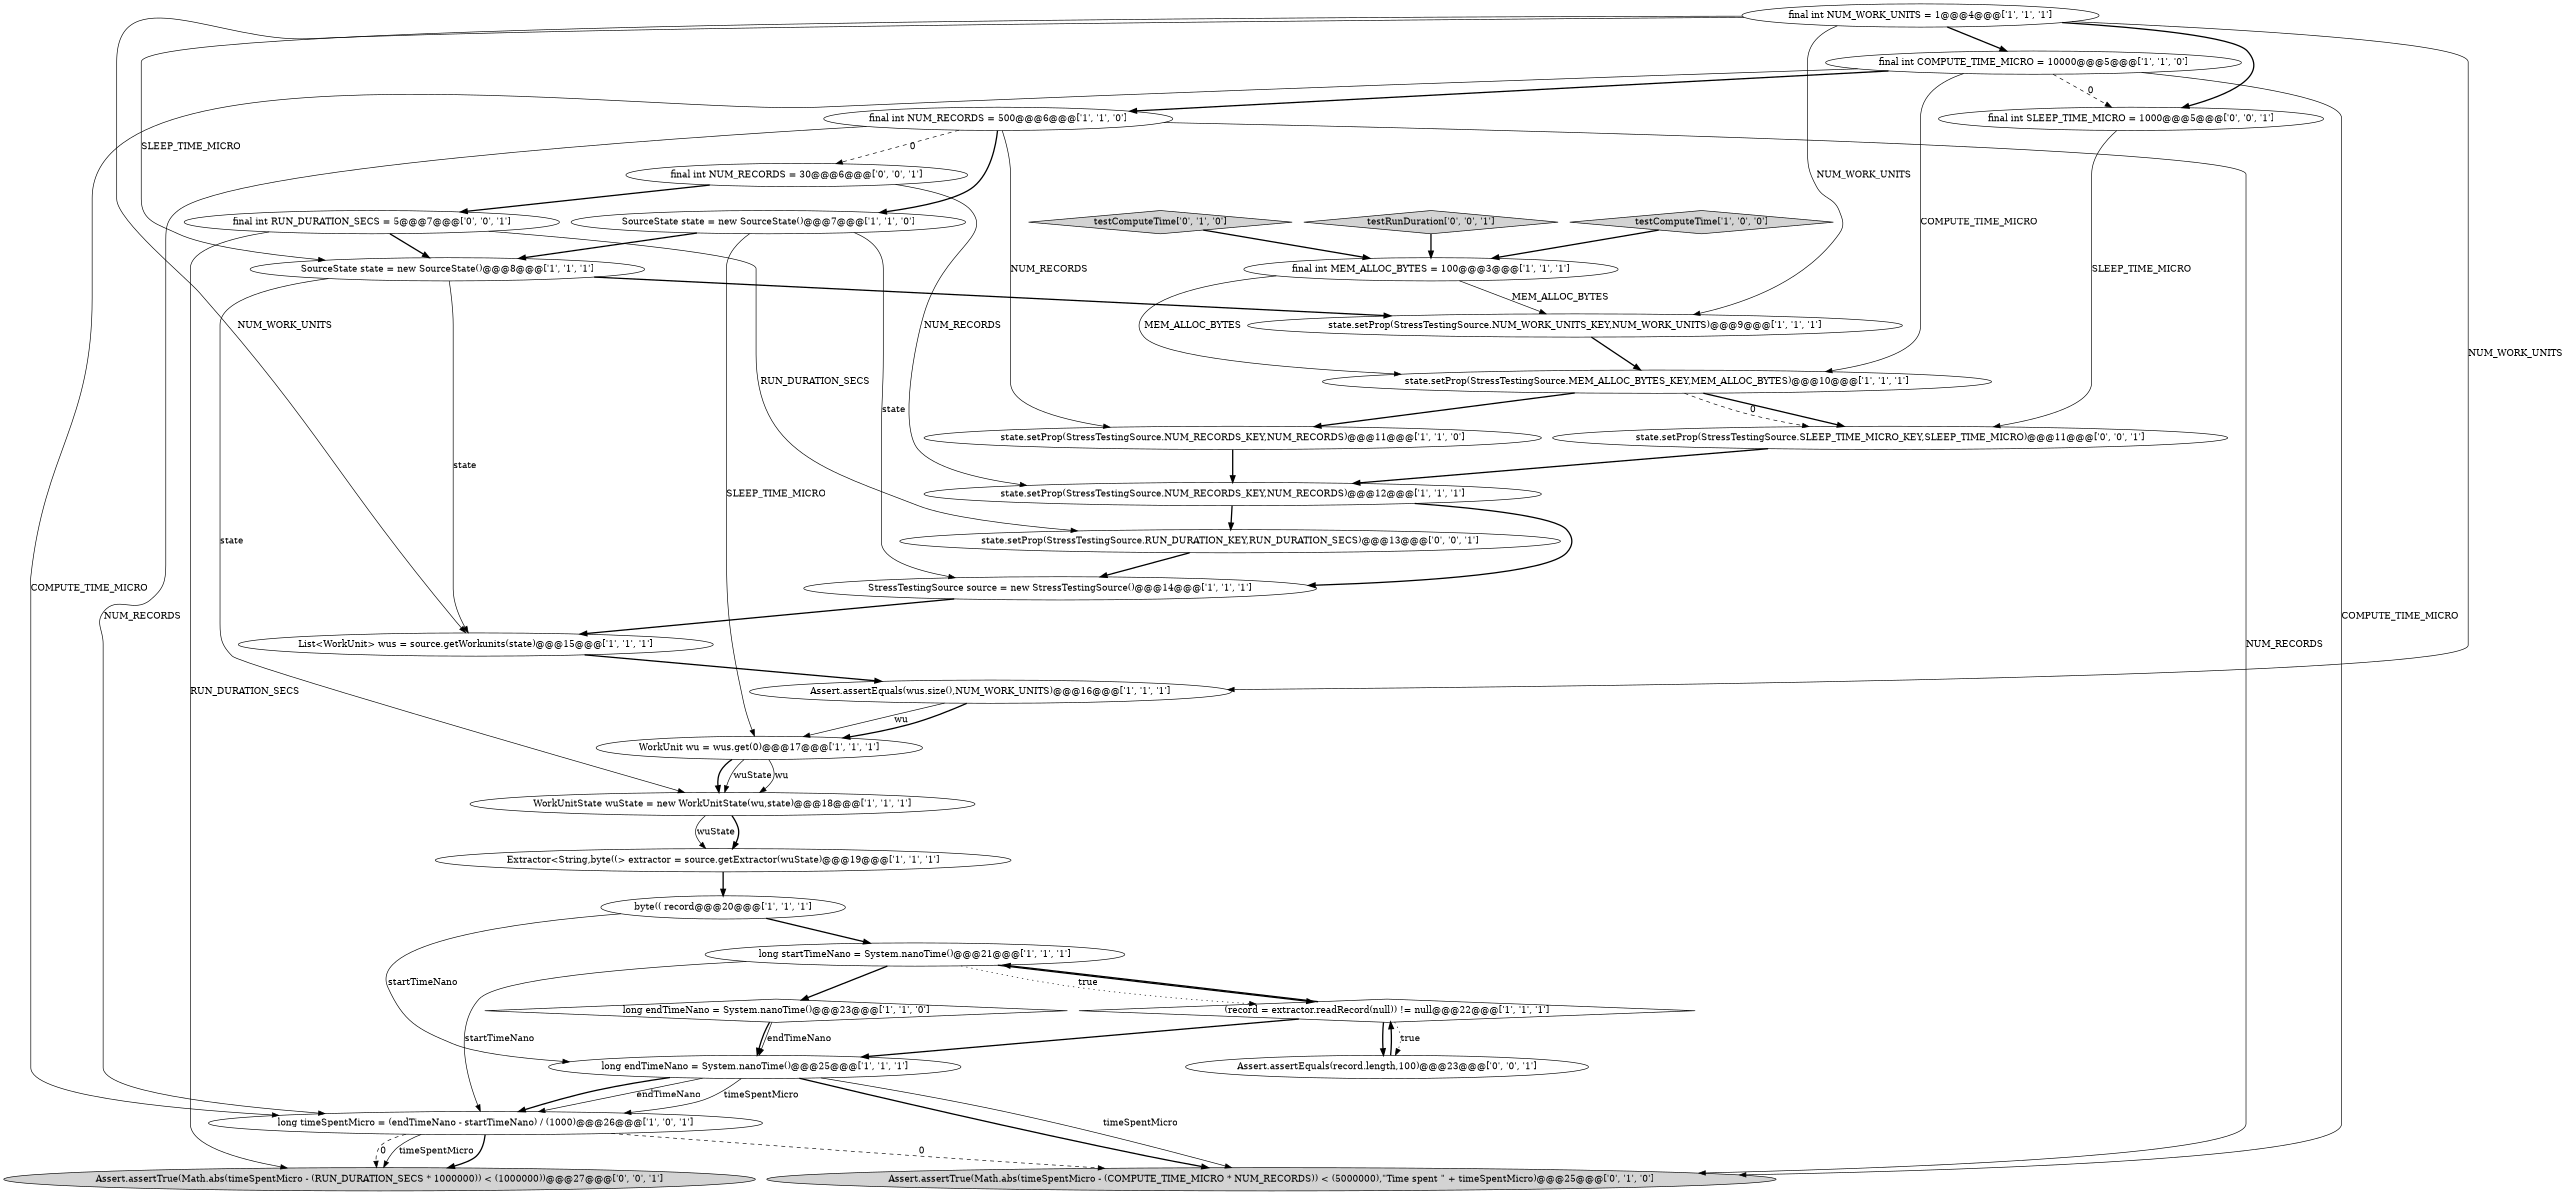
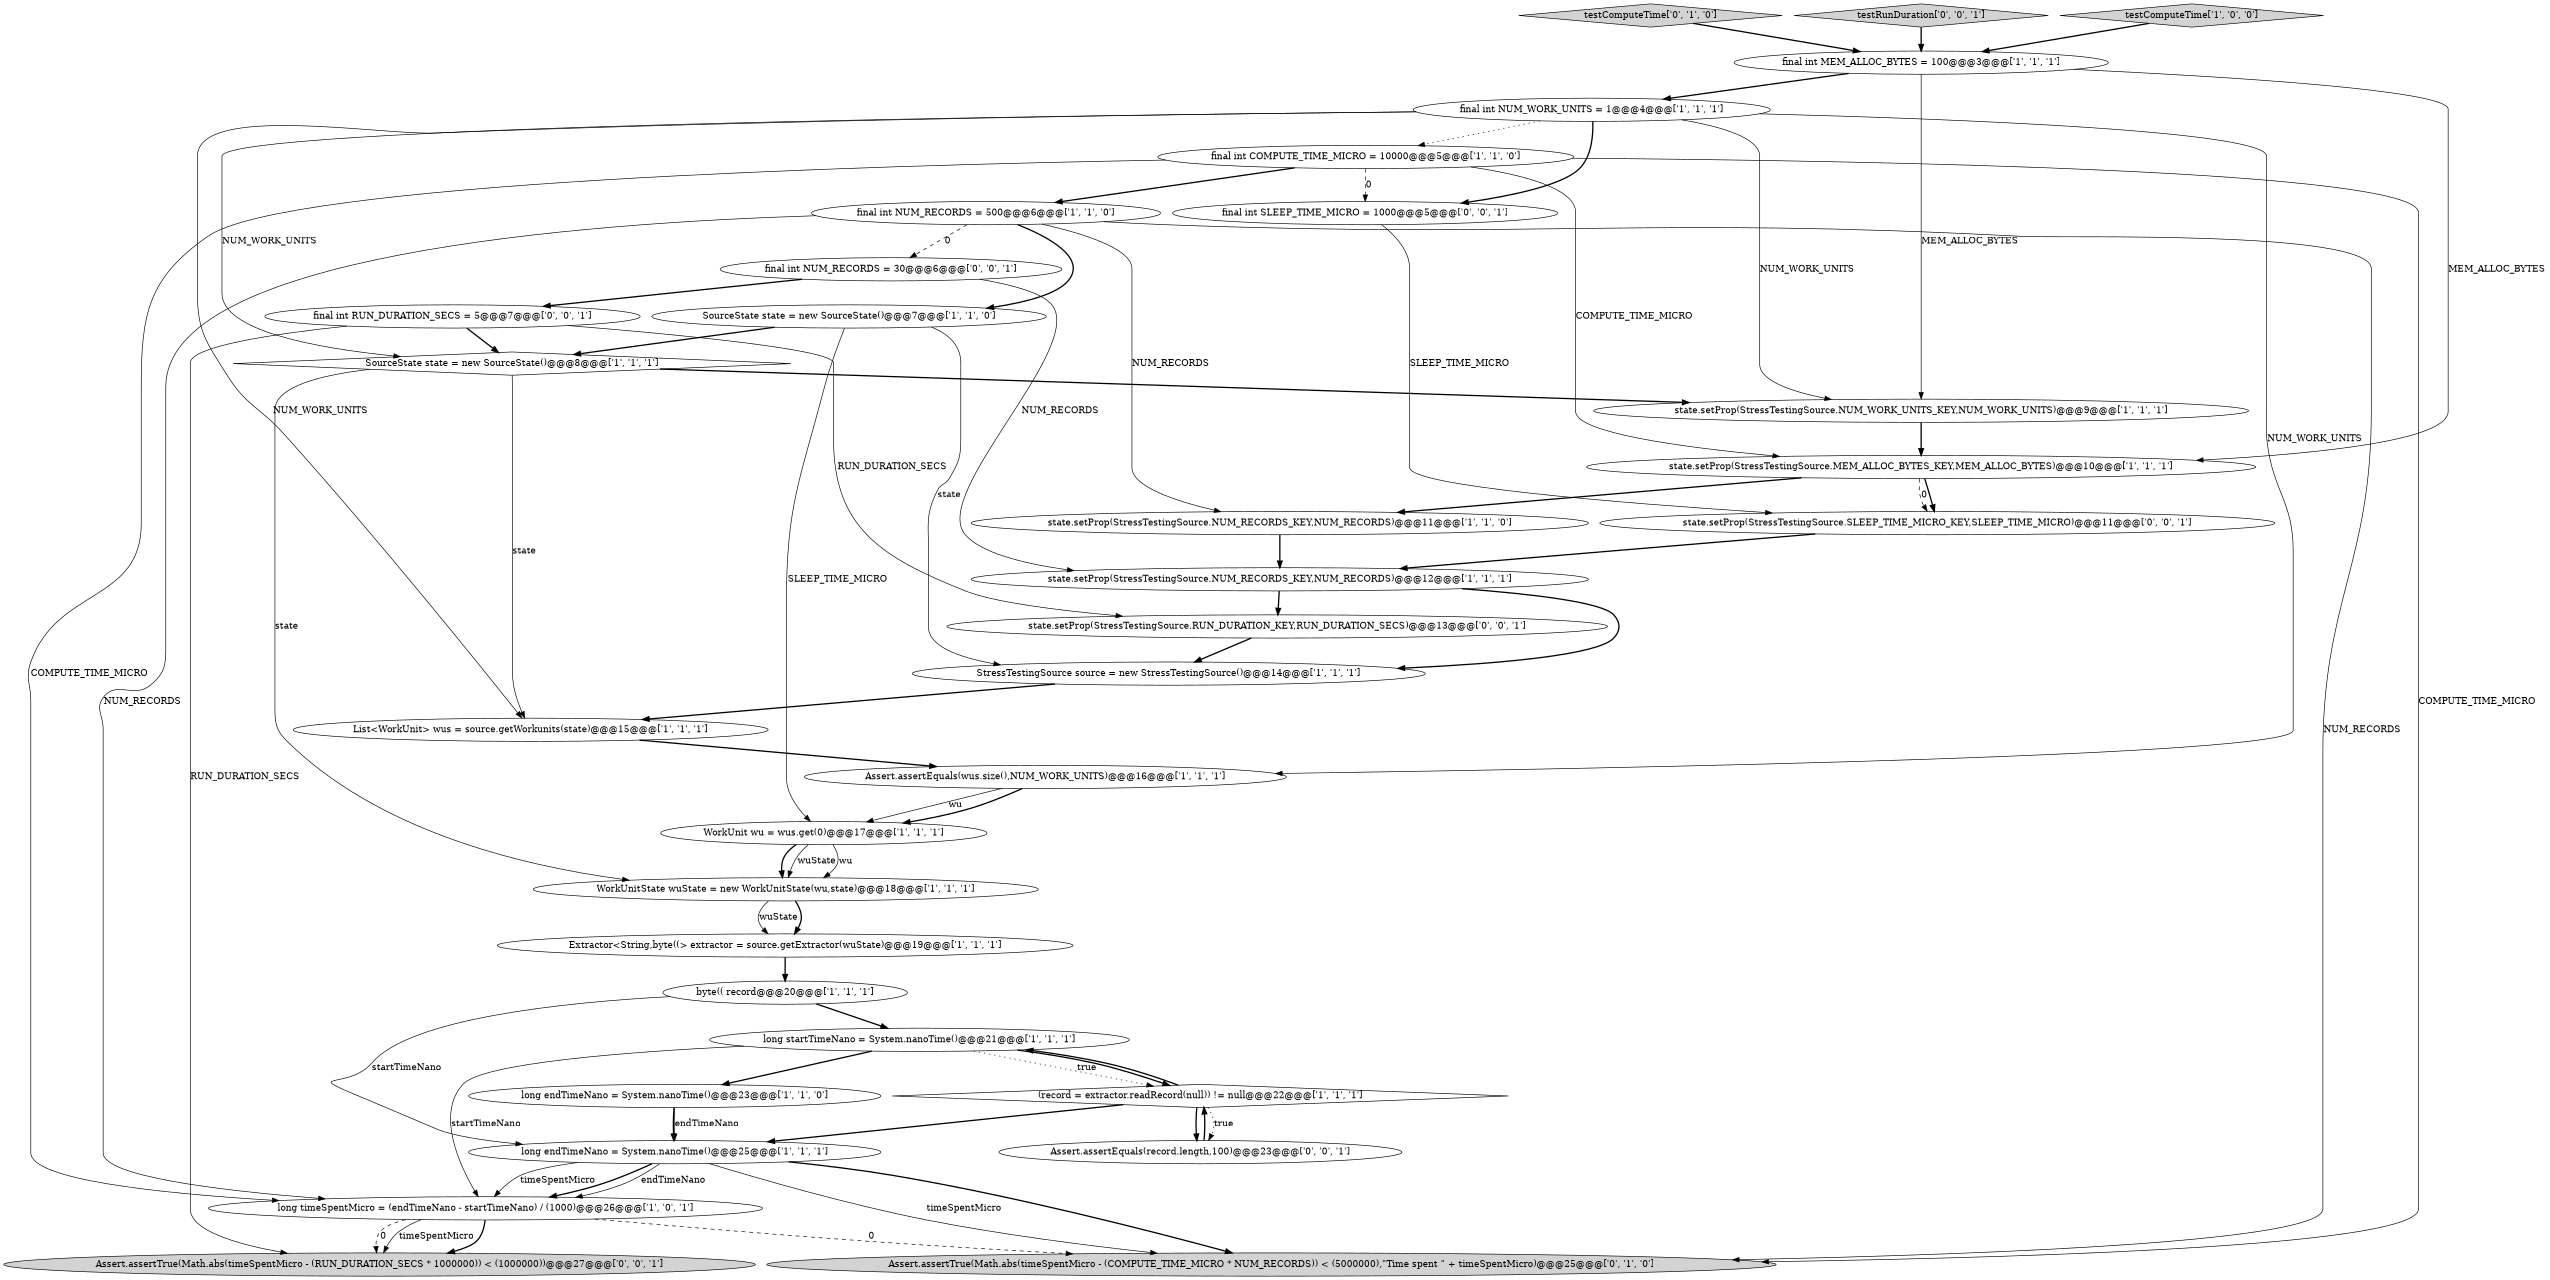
  digraph {
    node [fillcolor=white shape=ellipse style=filled]
    edge [style=bold]
    n1 [fillcolor=lightgray label="testComputeTime['0', '1', '0']" shape=diamond]
    n2 [label="final int MEM_ALLOC_BYTES = 100@@@3@@@['1', '1', '1']"]
    n3 [label="final int NUM_WORK_UNITS = 1@@@4@@@['1', '1', '1']"]
    n4 [label="state.setProp(StressTestingSource.NUM_WORK_UNITS_KEY,NUM_WORK_UNITS)@@@9@@@['1', '1', '1']"]
    n5 [label="state.setProp(StressTestingSource.MEM_ALLOC_BYTES_KEY,MEM_ALLOC_BYTES)@@@10@@@['1', '1', '1']"]
    n6 [label="(record = extractor.readRecord(null)) != null@@@22@@@['1', '1', '1']" shape=diamond]
    n7 [label="Assert.assertEquals(record.length,100)@@@23@@@['0', '0', '1']"]
    n8 [label="long startTimeNano = System.nanoTime()@@@21@@@['1', '1', '1']"]
    n9 [label="long endTimeNano = System.nanoTime()@@@25@@@['1', '1', '1']"]
    n10 [label="long timeSpentMicro = (endTimeNano - startTimeNano) / (1000)@@@26@@@['1', '0', '1']"]
-   n11 [label="long endTimeNano = System.nanoTime()@@@23@@@['1', '1', '0']" shape=diamond]
+   n11 [label="long endTimeNano = System.nanoTime()@@@23@@@['1', '1', '0']"]
    n12 [fillcolor=lightgray label="Assert.assertTrue(Math.abs(timeSpentMicro - (COMPUTE_TIME_MICRO * NUM_RECORDS)) < (5000000),\"Time spent \" + timeSpentMicro)@@@25@@@['0', '1', '0']"]
-   n13 [label="SourceState state = new SourceState()@@@8@@@['1', '1', '1']"]
+   n13 [label="SourceState state = new SourceState()@@@8@@@['1', '1', '1']" shape=diamond]
    n14 [label="final int COMPUTE_TIME_MICRO = 10000@@@5@@@['1', '1', '0']"]
    n15 [label="Assert.assertEquals(wus.size(),NUM_WORK_UNITS)@@@16@@@['1', '1', '1']"]
    n16 [label="List<WorkUnit> wus = source.getWorkunits(state)@@@15@@@['1', '1', '1']"]
    n17 [label="final int SLEEP_TIME_MICRO = 1000@@@5@@@['0', '0', '1']"]
    n18 [label="WorkUnitState wuState = new WorkUnitState(wu,state)@@@18@@@['1', '1', '1']"]
    n19 [label="final int NUM_RECORDS = 500@@@6@@@['1', '1', '0']"]
    n20 [label="WorkUnit wu = wus.get(0)@@@17@@@['1', '1', '1']"]
    n21 [label="state.setProp(StressTestingSource.SLEEP_TIME_MICRO_KEY,SLEEP_TIME_MICRO)@@@11@@@['0', '0', '1']"]
    n22 [fillcolor=lightgray label="Assert.assertTrue(Math.abs(timeSpentMicro - (RUN_DURATION_SECS * 1000000)) < (1000000))@@@27@@@['0', '0', '1']"]
    n23 [label="state.setProp(StressTestingSource.NUM_RECORDS_KEY,NUM_RECORDS)@@@12@@@['1', '1', '1']"]
    n24 [label="state.setProp(StressTestingSource.RUN_DURATION_KEY,RUN_DURATION_SECS)@@@13@@@['0', '0', '1']"]
    n25 [label="StressTestingSource source = new StressTestingSource()@@@14@@@['1', '1', '1']"]
    n26 [label="Extractor<String,byte((> extractor = source.getExtractor(wuState)@@@19@@@['1', '1', '1']"]
    n27 [label="byte(( record@@@20@@@['1', '1', '1']"]
    n28 [label="state.setProp(StressTestingSource.NUM_RECORDS_KEY,NUM_RECORDS)@@@11@@@['1', '1', '0']"]
    n29 [label="SourceState state = new SourceState()@@@7@@@['1', '1', '0']"]
    n30 [label="final int NUM_RECORDS = 30@@@6@@@['0', '0', '1']"]
    n31 [label="final int RUN_DURATION_SECS = 5@@@7@@@['0', '0', '1']"]
    n32 [fillcolor=lightgray label="testRunDuration['0', '0', '1']" shape=diamond]
    n33 [fillcolor=lightgray label="testComputeTime['1', '0', '0']" shape=diamond]
    n1 -> n2
+   n2 -> n3
    n2 -> n4 [label=MEM_ALLOC_BYTES style=solid]
    n2 -> n5 [label=MEM_ALLOC_BYTES style=solid]
    n3 -> n4 [label=NUM_WORK_UNITS style=solid]
-   n3 -> n13 [label=SLEEP_TIME_MICRO style=solid]
-   n3 -> n14
+   n3 -> n13 [label=NUM_WORK_UNITS style=solid]
+   n3 -> n14 [style=dotted]
    n3 -> n15 [label=NUM_WORK_UNITS style=solid]
    n3 -> n16 [label=NUM_WORK_UNITS style=solid]
    n3 -> n17
    n4 -> n5
    n5 -> n21
    n5 -> n21 [label=0 style=dashed]
    n5 -> n28
    n6 -> n7 [label=true style=dotted]
    n6 -> n7
    n6 -> n8
    n6 -> n9
    n7 -> n6
    n8 -> n6 [label=true style=dotted]
    n8 -> n6
    n8 -> n10 [label=startTimeNano style=solid]
    n8 -> n11
    n9 -> n10
    n9 -> n10 [label=endTimeNano style=solid]
    n9 -> n10 [label=timeSpentMicro style=solid]
    n9 -> n12
    n9 -> n12 [label=timeSpentMicro style=solid]
    n10 -> n12 [label=0 style=dashed]
    n10 -> n22
    n10 -> n22 [label=0 style=dashed]
    n10 -> n22 [label=timeSpentMicro style=solid]
    n11 -> n9 [label=endTimeNano style=solid]
    n11 -> n9
    n13 -> n4
    n13 -> n16 [label=state style=solid]
    n13 -> n18 [label=state style=solid]
    n14 -> n5 [label=COMPUTE_TIME_MICRO style=solid]
    n14 -> n10 [label=COMPUTE_TIME_MICRO style=solid]
    n14 -> n12 [label=COMPUTE_TIME_MICRO style=solid]
    n14 -> n17 [label=0 style=dashed]
    n14 -> n19
    n15 -> n20 [label=wu style=solid]
    n15 -> n20
    n16 -> n15
    n17 -> n21 [label=SLEEP_TIME_MICRO style=solid]
    n18 -> n26
    n18 -> n26 [label=wuState style=solid]
    n19 -> n10 [label=NUM_RECORDS style=solid]
    n19 -> n12 [label=NUM_RECORDS style=solid]
    n19 -> n28 [label=NUM_RECORDS style=solid]
    n19 -> n29
    n19 -> n30 [label=0 style=dashed]
    n20 -> n18
    n20 -> n18 [label=wuState style=solid]
    n20 -> n18 [label=wu style=solid]
    n21 -> n23
    n23 -> n24
    n23 -> n25
    n24 -> n25
    n25 -> n16
    n26 -> n27
    n27 -> n8
    n27 -> n9 [label=startTimeNano style=solid]
    n28 -> n23
    n29 -> n13
    n29 -> n20 [label=SLEEP_TIME_MICRO style=solid]
    n29 -> n25 [label=state style=solid]
    n30 -> n23 [label=NUM_RECORDS style=solid]
    n30 -> n31
    n31 -> n13
    n31 -> n22 [label=RUN_DURATION_SECS style=solid]
    n31 -> n24 [label=RUN_DURATION_SECS style=solid]
    n32 -> n2
    n33 -> n2
  }
